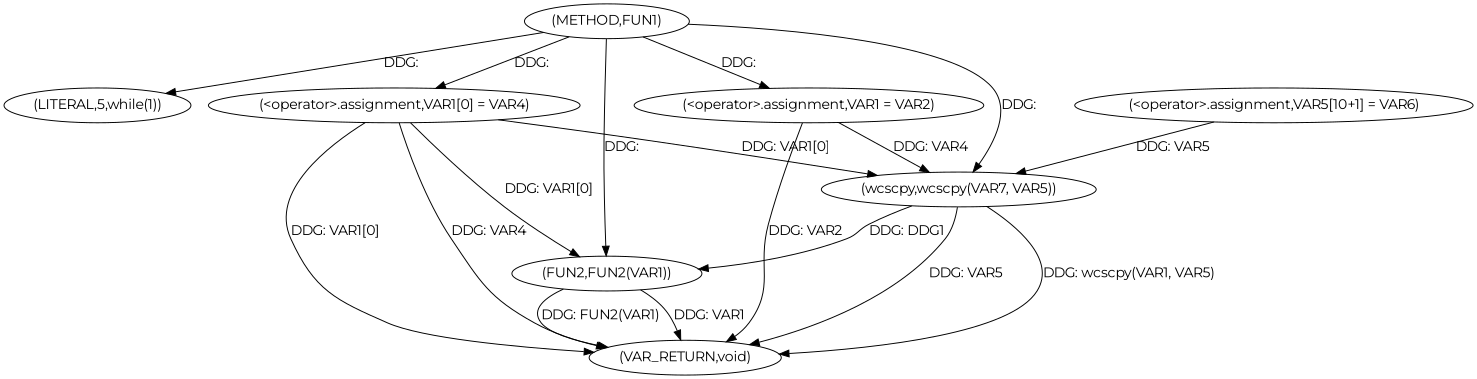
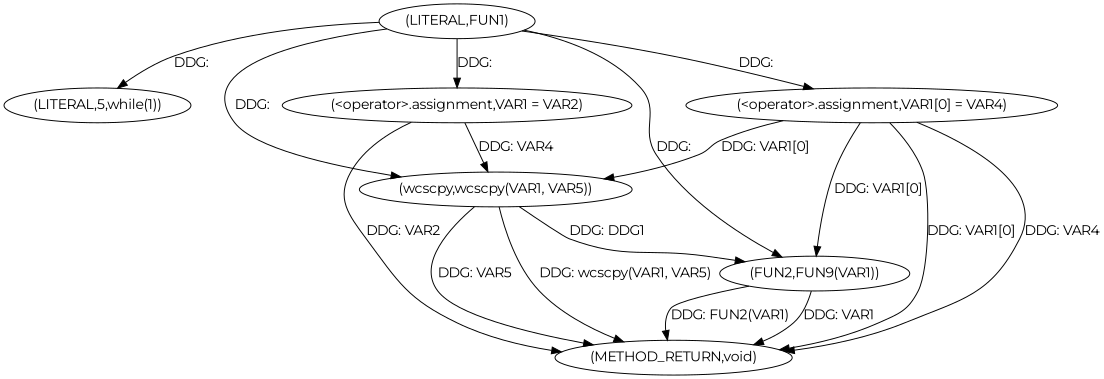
  digraph {
    fontname=Montserrat
    node [fontname=Montserrat]
    edge [fontname=Montserrat]
-   n1 [label="(METHOD,FUN1)"]
+   n1 [label="(LITERAL,FUN1)"]
    n2 [label="(LITERAL,5,while(1))"]
    n3 [label="(<operator>.assignment,VAR1 = VAR2)"]
    n4 [label="(<operator>.assignment,VAR1[0] = VAR4)"]
-   n5 [label="(wcscpy,wcscpy(VAR7, VAR5))"]
-   n6 [label="(FUN2,FUN2(VAR1))"]
-   n7 [label="(VAR_RETURN,void)"]
-   n8 [label="(<operator>.assignment,VAR5[10+1] = VAR6)"]
+   n5 [label="(wcscpy,wcscpy(VAR1, VAR5))"]
+   n6 [label="(FUN2,FUN9(VAR1))"]
+   n7 [label="(METHOD_RETURN,void)"]
    n1 -> n2 [label="DDG: "]
    n1 -> n3 [label="DDG: "]
    n1 -> n4 [label="DDG: "]
    n1 -> n5 [label="DDG: "]
    n1 -> n6 [label="DDG: "]
    n3 -> n5 [label="DDG: VAR4"]
    n3 -> n7 [label="DDG: VAR2"]
    n4 -> n5 [label="DDG: VAR1[0]"]
    n4 -> n6 [label="DDG: VAR1[0]"]
    n4 -> n7 [label="DDG: VAR1[0]"]
    n4 -> n7 [label="DDG: VAR4"]
    n5 -> n6 [label="DDG: DDG1"]
    n5 -> n7 [label="DDG: wcscpy(VAR1, VAR5)"]
    n5 -> n7 [label="DDG: VAR5"]
    n6 -> n7 [label="DDG: VAR1"]
    n6 -> n7 [label="DDG: FUN2(VAR1)"]
-   n8 -> n5 [label="DDG: VAR5"]
  }
